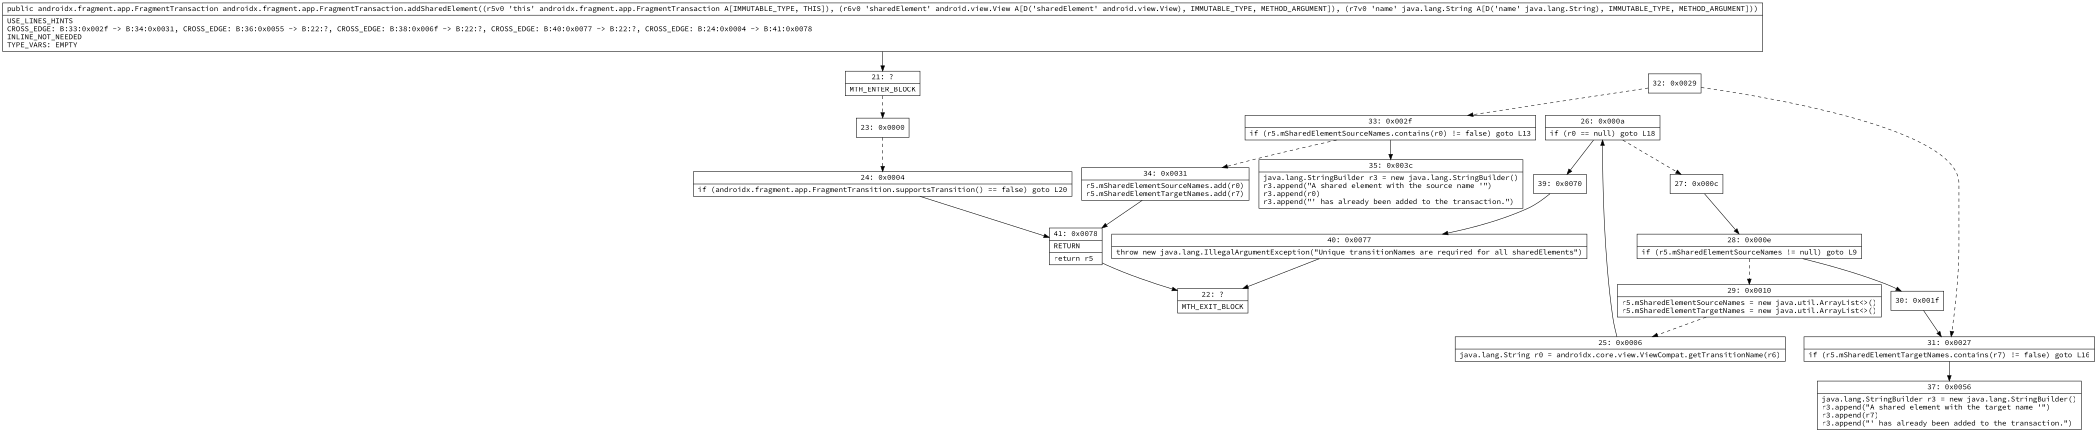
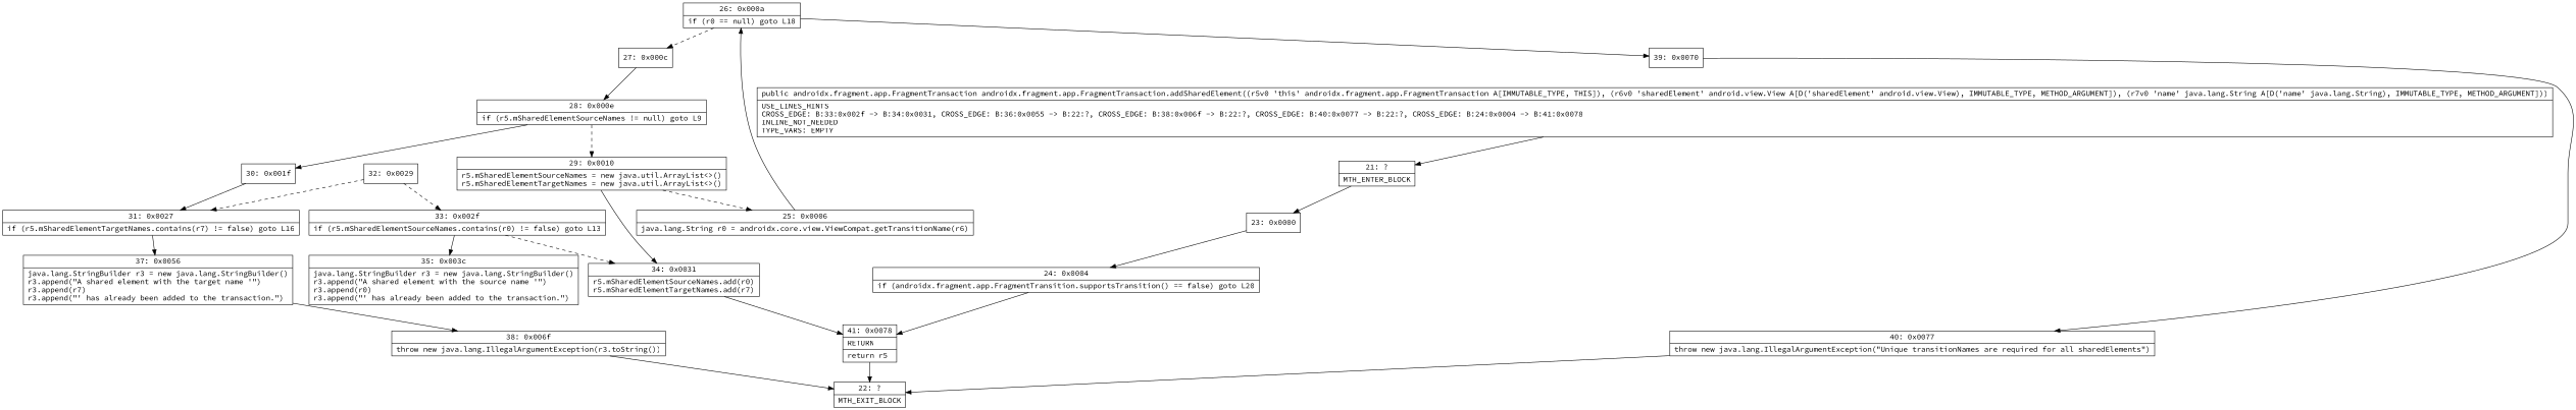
  digraph {
    fontname="Source Code Pro"
    node [fontname="Source Code Pro" shape=record]
    edge [fontname="Source Code Pro"]
    n1 [label="{21\:\ ?|MTH_ENTER_BLOCK\l}"]
    n2 [label="{23\:\ 0x0000}"]
    n3 [label="{24\:\ 0x0004|if (androidx.fragment.app.FragmentTransition.supportsTransition() == false) goto L20\l}"]
    n4 [label="{41\:\ 0x0078|RETURN\l|return r5\l}"]
    n5 [label="{25\:\ 0x0006|java.lang.String r0 = androidx.core.view.ViewCompat.getTransitionName(r6)\l}"]
    n6 [label="{26\:\ 0x000a|if (r0 == null) goto L18\l}"]
    n7 [label="{22\:\ ?|MTH_EXIT_BLOCK\l}"]
    n8 [label="{27\:\ 0x000c}"]
    n9 [label="{39\:\ 0x0070}"]
    n10 [label="{28\:\ 0x000e|if (r5.mSharedElementSourceNames != null) goto L9\l}"]
    n11 [label="{40\:\ 0x0077|throw new java.lang.IllegalArgumentException(\"Unique transitionNames are required for all sharedElements\")\l}"]
    n12 [label="{29\:\ 0x0010|r5.mSharedElementSourceNames = new java.util.ArrayList\<\>()\lr5.mSharedElementTargetNames = new java.util.ArrayList\<\>()\l}"]
    n13 [label="{30\:\ 0x001f}"]
    n14 [label="{34\:\ 0x0031|r5.mSharedElementSourceNames.add(r0)\lr5.mSharedElementTargetNames.add(r7)\l}"]
    n15 [label="{31\:\ 0x0027|if (r5.mSharedElementTargetNames.contains(r7) != false) goto L16\l}"]
    n16 [label="{37\:\ 0x0056|java.lang.StringBuilder r3 = new java.lang.StringBuilder()\lr3.append(\"A shared element with the target name '\")\lr3.append(r7)\lr3.append(\"' has already been added to the transaction.\")\l}"]
    n17 [label="{32\:\ 0x0029}"]
    n18 [label="{33\:\ 0x002f|if (r5.mSharedElementSourceNames.contains(r0) != false) goto L13\l}"]
+   n19 [label="{38\:\ 0x006f|throw new java.lang.IllegalArgumentException(r3.toString())\l}"]
    n20 [label="{35\:\ 0x003c|java.lang.StringBuilder r3 = new java.lang.StringBuilder()\lr3.append(\"A shared element with the source name '\")\lr3.append(r0)\lr3.append(\"' has already been added to the transaction.\")\l}"]
    n21 [label="{public androidx.fragment.app.FragmentTransaction androidx.fragment.app.FragmentTransaction.addSharedElement((r5v0 'this' androidx.fragment.app.FragmentTransaction A[IMMUTABLE_TYPE, THIS]), (r6v0 'sharedElement' android.view.View A[D('sharedElement' android.view.View), IMMUTABLE_TYPE, METHOD_ARGUMENT]), (r7v0 'name' java.lang.String A[D('name' java.lang.String), IMMUTABLE_TYPE, METHOD_ARGUMENT]))  | USE_LINES_HINTS\lCROSS_EDGE: B:33:0x002f \-\> B:34:0x0031, CROSS_EDGE: B:36:0x0055 \-\> B:22:?, CROSS_EDGE: B:38:0x006f \-\> B:22:?, CROSS_EDGE: B:40:0x0077 \-\> B:22:?, CROSS_EDGE: B:24:0x0004 \-\> B:41:0x0078\lINLINE_NOT_NEEDED\lTYPE_VARS: EMPTY\l}"]
-   n1 -> n2 [style=dashed]
-   n2 -> n3 [style=dashed]
+   n1 -> n2
+   n2 -> n3
    n3 -> n4
    n4 -> n7
    n5 -> n6
    n6 -> n8 [style=dashed]
    n6 -> n9
    n8 -> n10
    n9 -> n11
    n10 -> n12 [style=dashed]
    n10 -> n13
    n11 -> n7
    n12 -> n5 [style=dashed]
+   n12 -> n14
    n13 -> n15
    n14 -> n4
    n15 -> n16
+   n16 -> n19
    n17 -> n15 [style=dashed]
    n17 -> n18 [style=dashed]
    n18 -> n14 [style=dashed]
    n18 -> n20
+   n19 -> n7
    n21 -> n1
  }
